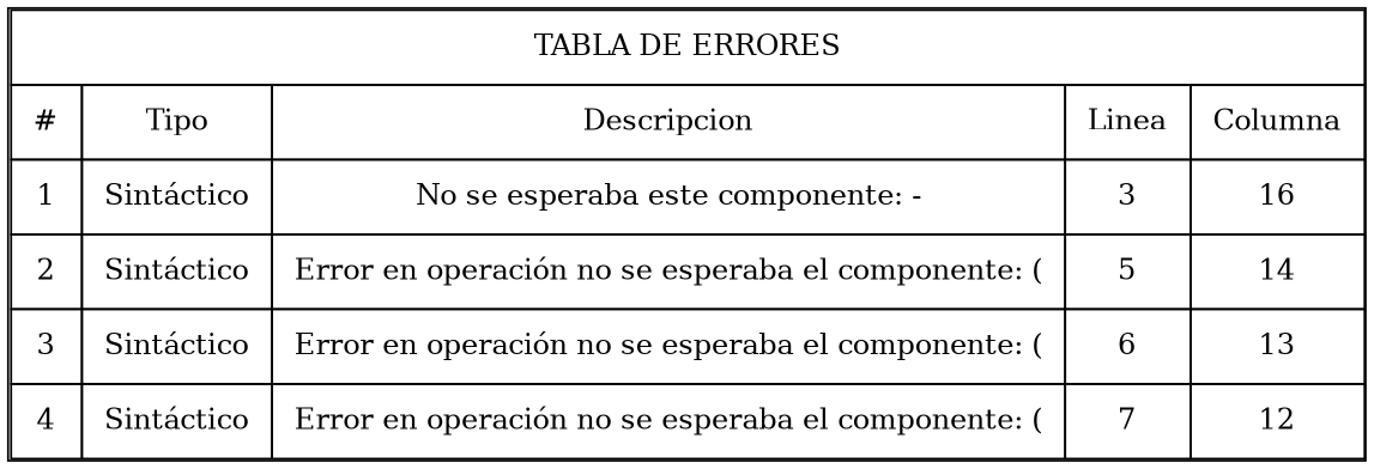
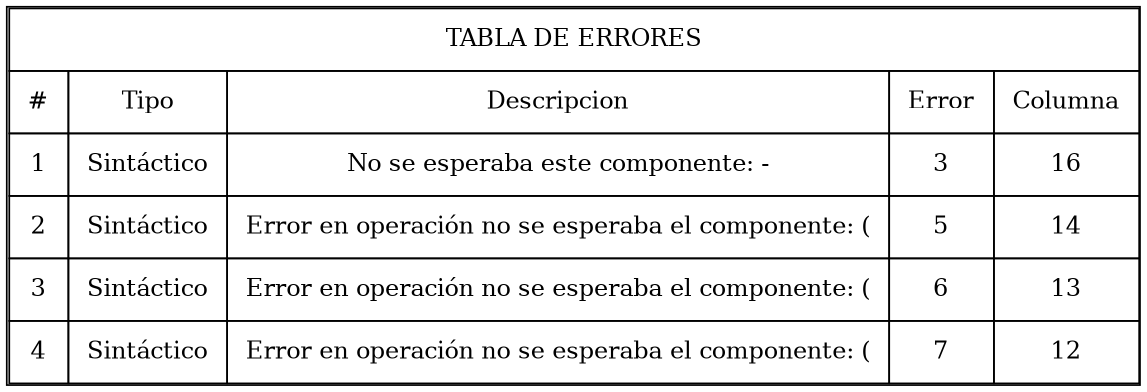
  digraph {
    forcelabels=true
    rankdir=TB
-   n1 [label=<<table border = '1' cellboder = '1' cellspacing='0' cellpadding='10'> <tr> <td COLSPAN = '5'>TABLA DE ERRORES</td> </tr> <tr> <td>#</td> <td>Tipo</td> <td>Descripcion</td> <td>Linea</td> <td>Columna</td> </tr> <tr> <td>1</td> <td>Sintáctico</td> <td>No se esperaba este componente: -</td> <td>3</td> <td>16</td> </tr> <tr> <td>2</td> <td>Sintáctico</td> <td>Error en operación no se esperaba el componente: (</td> <td>5</td> <td>14</td> </tr> <tr> <td>3</td> <td>Sintáctico</td> <td>Error en operación no se esperaba el componente: (</td> <td>6</td> <td>13</td> </tr> <tr> <td>4</td> <td>Sintáctico</td> <td>Error en operación no se esperaba el componente: (</td> <td>7</td> <td>12</td> </tr> </table>> shape=plain]
+   n1 [label=<<table border = '1' cellboder = '1' cellspacing='0' cellpadding='10'> <tr> <td COLSPAN = '5'>TABLA DE ERRORES</td> </tr> <tr> <td>#</td> <td>Tipo</td> <td>Descripcion</td> <td>Error</td> <td>Columna</td> </tr> <tr> <td>1</td> <td>Sintáctico</td> <td>No se esperaba este componente: -</td> <td>3</td> <td>16</td> </tr> <tr> <td>2</td> <td>Sintáctico</td> <td>Error en operación no se esperaba el componente: (</td> <td>5</td> <td>14</td> </tr> <tr> <td>3</td> <td>Sintáctico</td> <td>Error en operación no se esperaba el componente: (</td> <td>6</td> <td>13</td> </tr> <tr> <td>4</td> <td>Sintáctico</td> <td>Error en operación no se esperaba el componente: (</td> <td>7</td> <td>12</td> </tr> </table>> shape=plain]
  }
